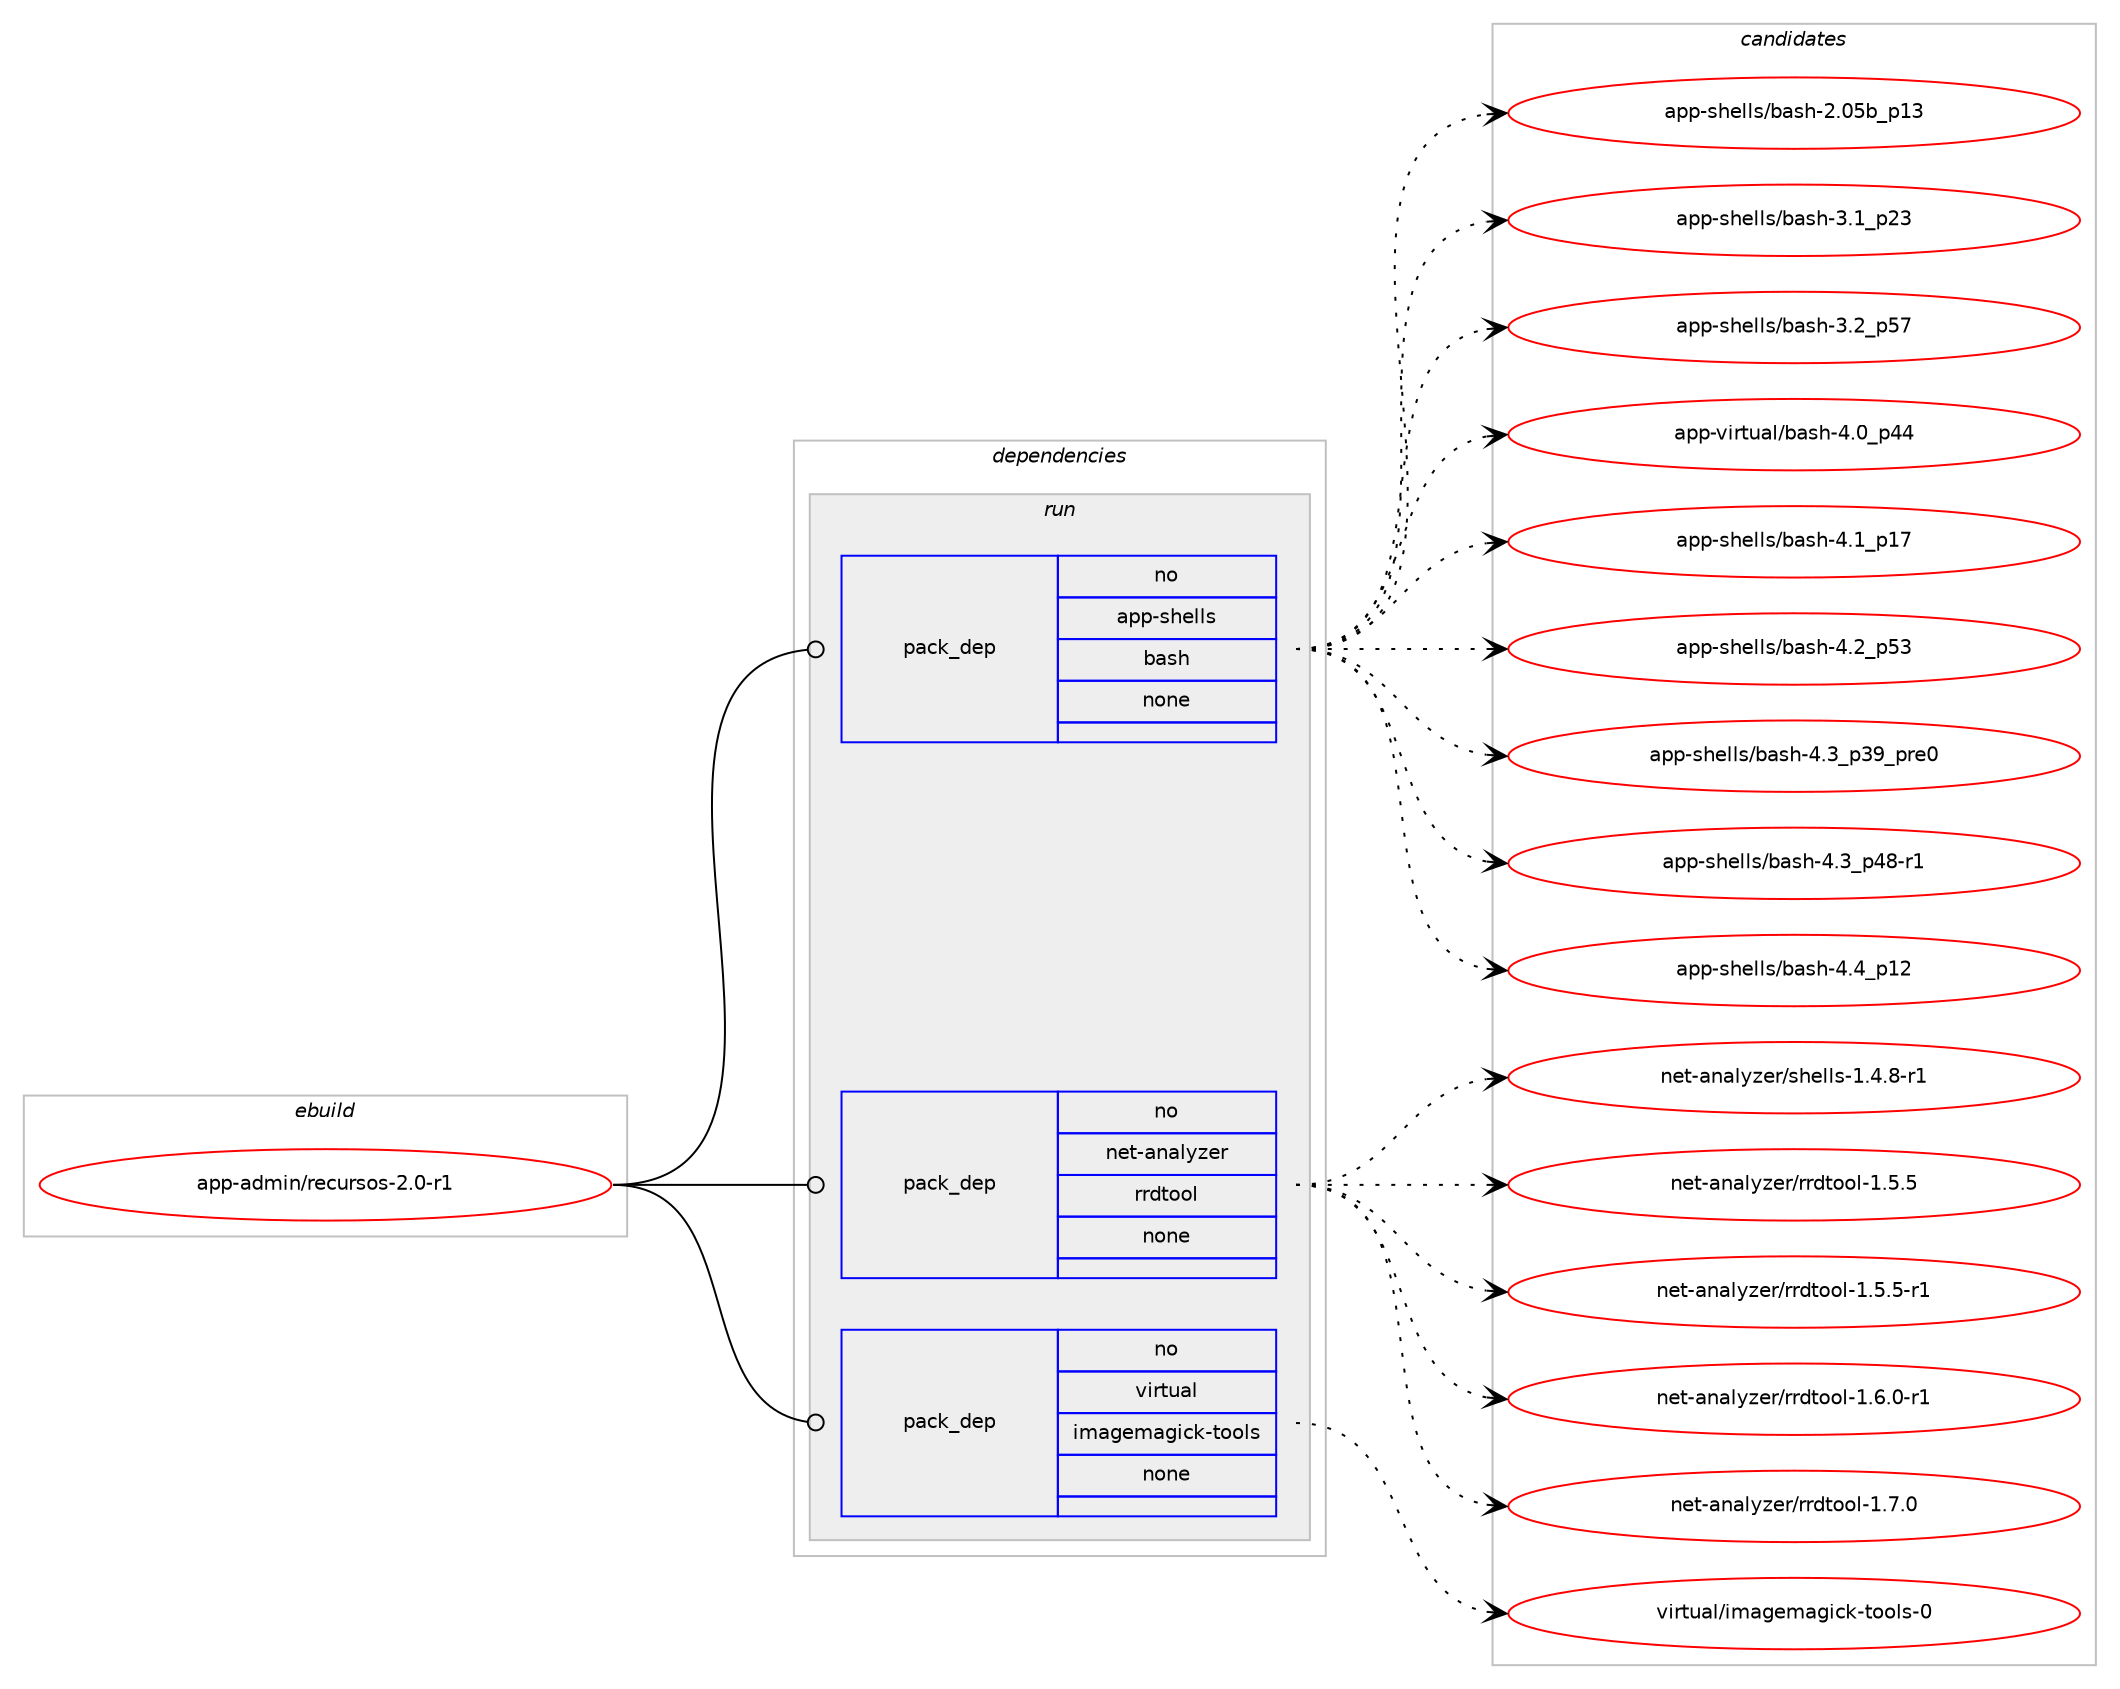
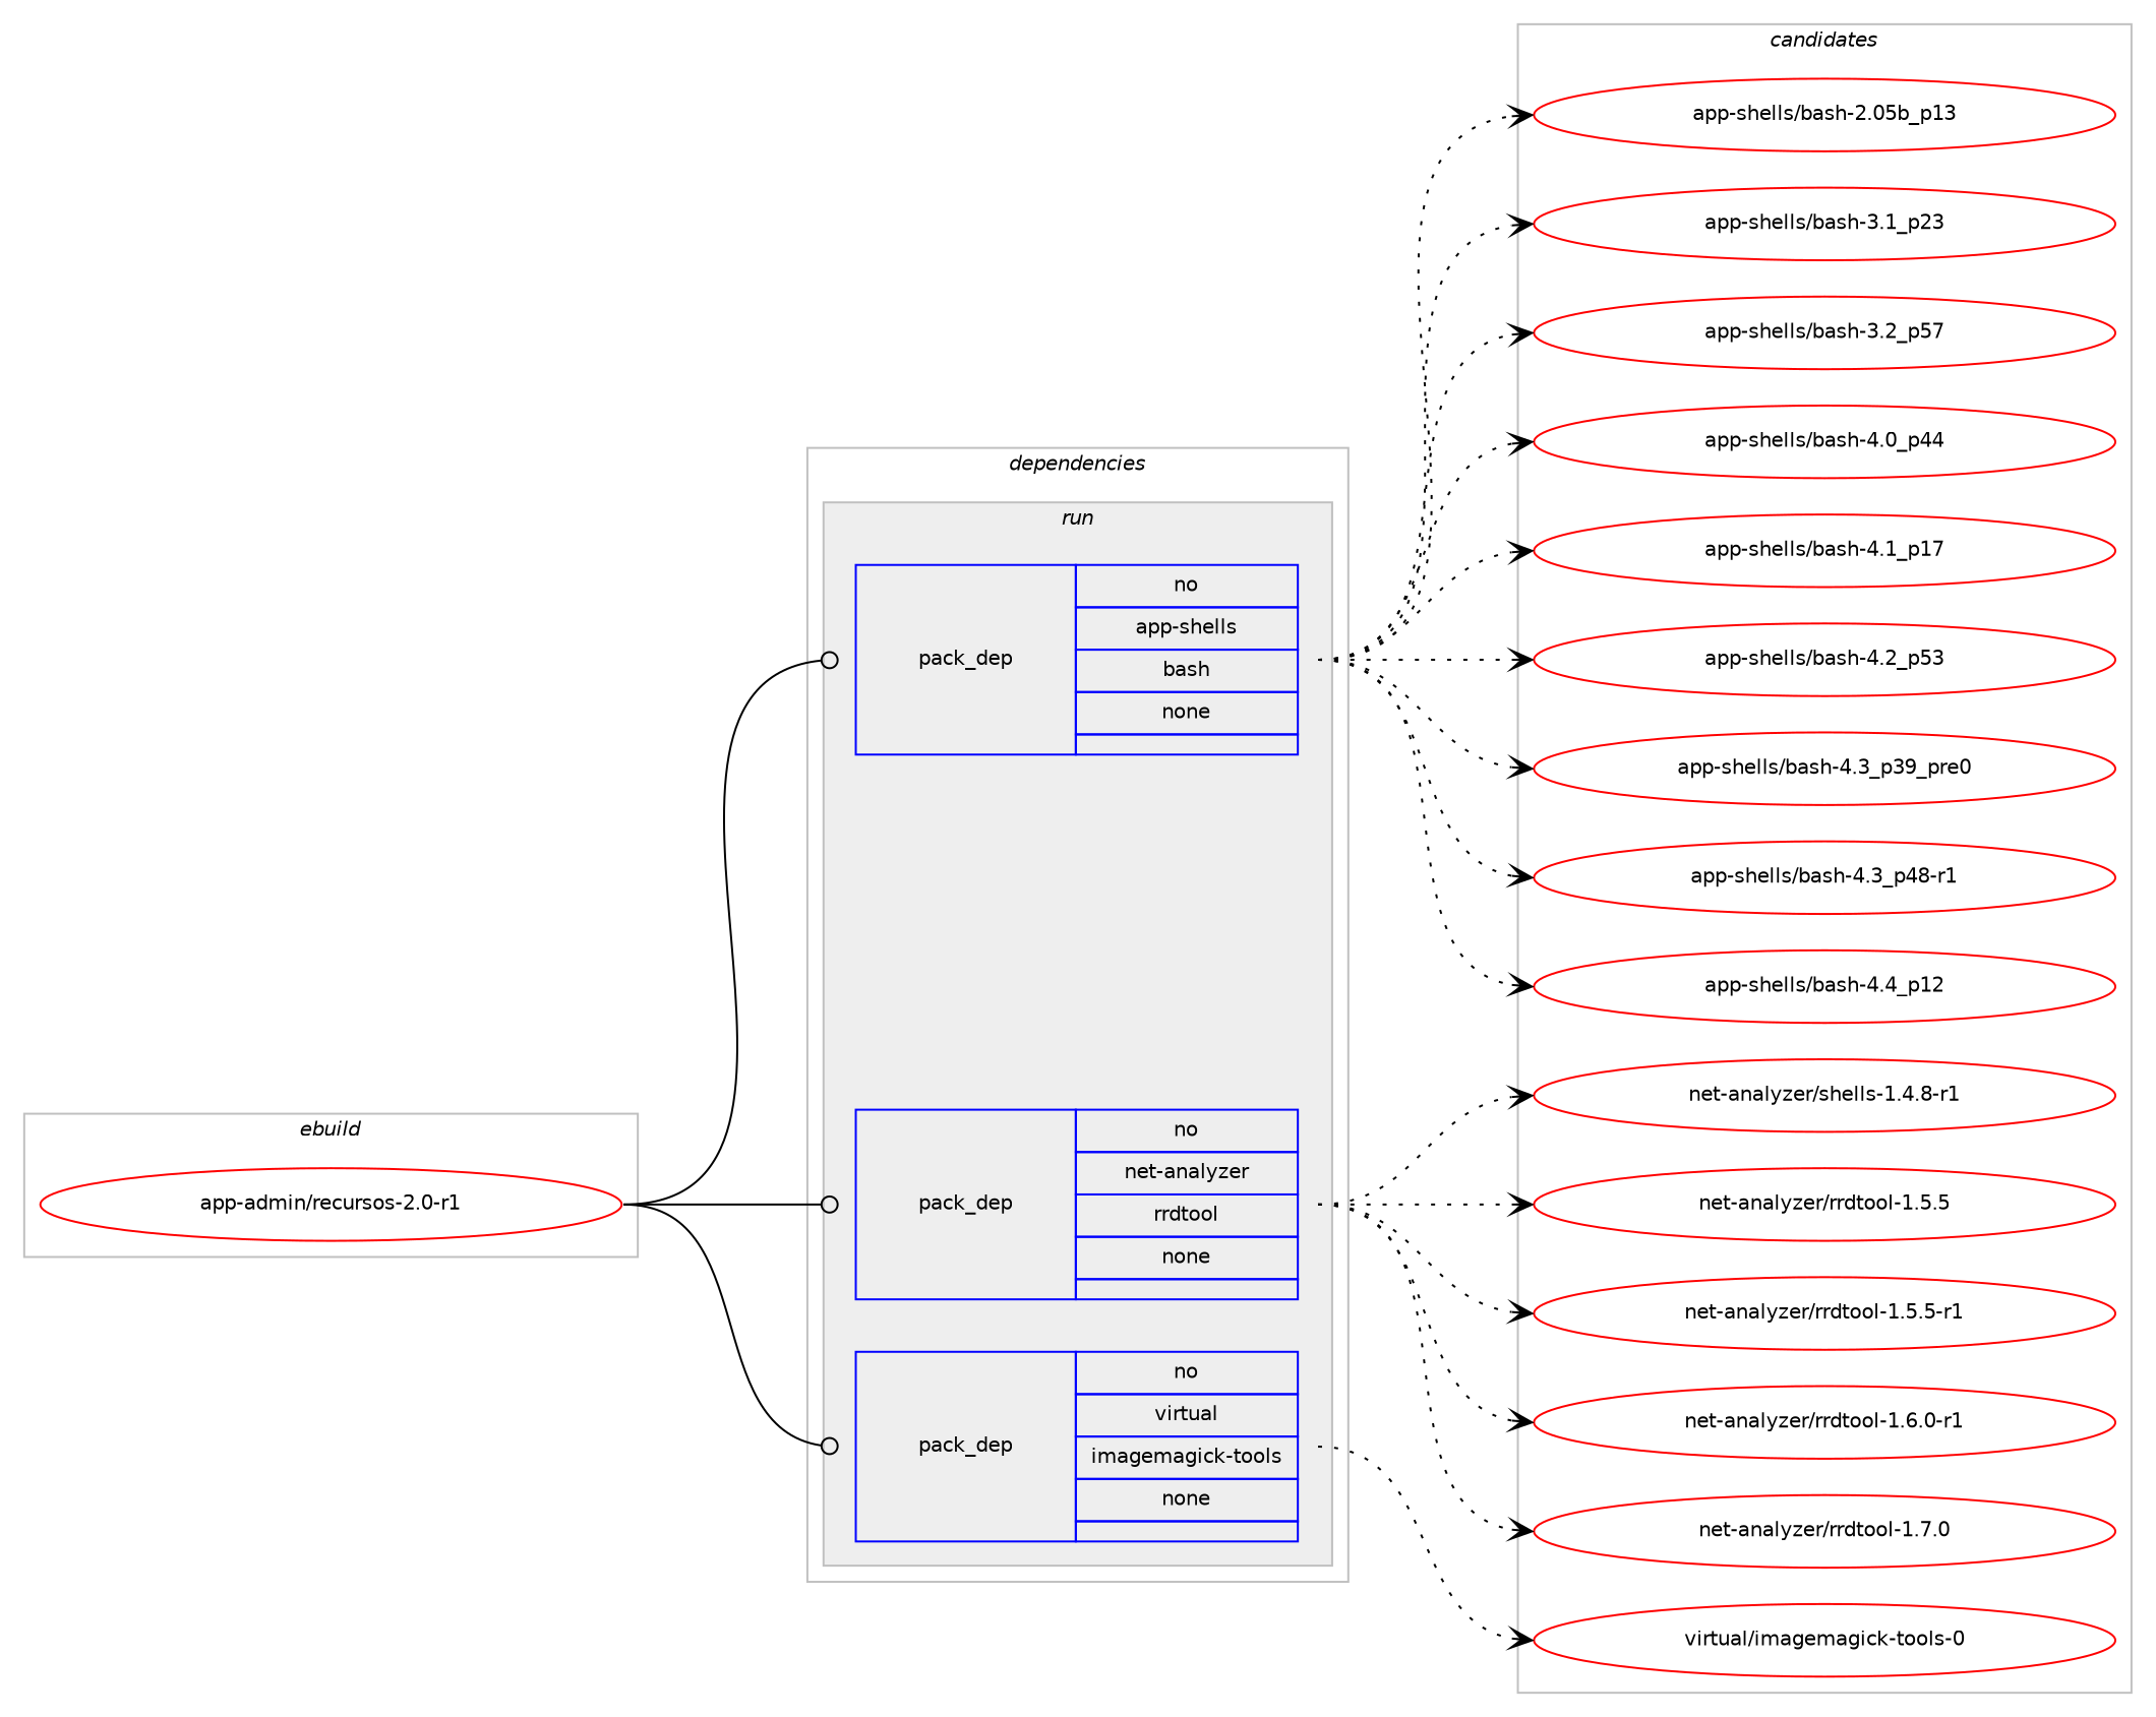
  digraph {
    compound=true
    concentrate=true
    fontname=Helvetica
    fontsize=10
    newrank=true
    rankdir=LR
    ranksep=1.5
    node [color=red fontname=Helvetica fontsize=10]
    edge [arrowhead=vee headport=w style=dotted tailport=e weight=100]
    n1 [label="app-admin/recursos-2.0-r1" width=4]
    n2 [color=blue label=<<TABLE BORDER="0" CELLBORDER="1" CELLSPACING="0" CELLPADDING="4" WIDTH="220"><TR><TD ROWSPAN="6" CELLPADDING="30">pack_dep</TD></TR><TR><TD WIDTH="110">no</TD></TR><TR><TD>app-shells</TD></TR><TR><TD>bash</TD></TR><TR><TD>none</TD></TR><TR><TD></TD></TR></TABLE>> shape=none]
    n3 [color=blue label=<<TABLE BORDER="0" CELLBORDER="1" CELLSPACING="0" CELLPADDING="4" WIDTH="220"><TR><TD ROWSPAN="6" CELLPADDING="30">pack_dep</TD></TR><TR><TD WIDTH="110">no</TD></TR><TR><TD>net-analyzer</TD></TR><TR><TD>rrdtool</TD></TR><TR><TD>none</TD></TR><TR><TD></TD></TR></TABLE>> shape=none]
    n4 [color=blue label=<<TABLE BORDER="0" CELLBORDER="1" CELLSPACING="0" CELLPADDING="4" WIDTH="220"><TR><TD ROWSPAN="6" CELLPADDING="30">pack_dep</TD></TR><TR><TD WIDTH="110">no</TD></TR><TR><TD>virtual</TD></TR><TR><TD>imagemagick-tools</TD></TR><TR><TD>none</TD></TR><TR><TD></TD></TR></TABLE>> shape=none]
    n5 [label="app-shells/bash-2.05b_p13" width=4]
    n6 [label="app-shells/bash-3.1_p23" width=4]
    n7 [label="app-shells/bash-3.2_p57" width=4]
-   n8 [label="app-virtual/bash-4.0_p44" width=4]
+   n8 [label="app-shells/bash-4.0_p44" width=4]
    n9 [label="app-shells/bash-4.1_p17" width=4]
    n10 [label="app-shells/bash-4.2_p53" width=4]
    n11 [label="app-shells/bash-4.3_p39_pre0" width=4]
    n12 [label="app-shells/bash-4.3_p48-r1" width=4]
    n13 [label="app-shells/bash-4.4_p12" width=4]
    n14 [label="net-analyzer/shells-1.4.8-r1" width=4]
    n15 [label="net-analyzer/rrdtool-1.5.5" width=4]
    n16 [label="net-analyzer/rrdtool-1.5.5-r1" width=4]
    n17 [label="net-analyzer/rrdtool-1.6.0-r1" width=4]
    n18 [label="net-analyzer/rrdtool-1.7.0" width=4]
    n19 [label="virtual/imagemagick-tools-0" width=4]
    subgraph cluster_1 {
      color=gray
      label=<<i>ebuild</i>>
      rank=same
      n1
    }
    subgraph cluster_2 {
      color=gray
      label=<<i>dependencies</i>>
      subgraph cluster_3 {
        color=gray
        fillcolor="#eeeeee"
        label=<<i>compile</i>>
        style=filled
      }
      subgraph cluster_4 {
        color=gray
        fillcolor="#eeeeee"
        label=<<i>compile and run</i>>
        style=filled
      }
      subgraph cluster_5 {
        color=gray
        fillcolor="#eeeeee"
        label=<<i>run</i>>
        style=filled
        subgraph sub_6 {
          color=gray
          fillcolor="#eeeeee"
          label=<<i>run</i>>
          style=filled
          n2
        }
        subgraph sub_7 {
          color=gray
          fillcolor="#eeeeee"
          label=<<i>run</i>>
          style=filled
          n3
        }
        subgraph sub_8 {
          color=gray
          fillcolor="#eeeeee"
          label=<<i>run</i>>
          style=filled
          n4
        }
      }
    }
    subgraph cluster_9 {
      color=gray
      label=<<i>candidates</i>>
      rank=same
      subgraph sub_10 {
        color=black
        label=<<i>candidates</i>>
        nodesep=1
        rank=same
        n5
        n6
        n7
        n8
        n9
        n10
        n11
        n12
        n13
      }
      subgraph sub_11 {
        color=black
        label=<<i>candidates</i>>
        nodesep=1
        rank=same
        n14
        n15
        n16
        n17
        n18
      }
      subgraph sub_12 {
        color=black
        label=<<i>candidates</i>>
        nodesep=1
        rank=same
        n19
      }
    }
    n1 -> n2 [arrowhead=odot style=solid weight=20]
    n1 -> n3 [arrowhead=odot style=solid weight=20]
    n1 -> n4 [arrowhead=odot style=solid weight=20]
    n2 -> n5
    n2 -> n6
    n2 -> n7
    n2 -> n8
    n2 -> n9
    n2 -> n10
    n2 -> n11
    n2 -> n12
    n2 -> n13
    n3 -> n14
    n3 -> n15
    n3 -> n16
    n3 -> n17
    n3 -> n18
    n4 -> n19
  }
